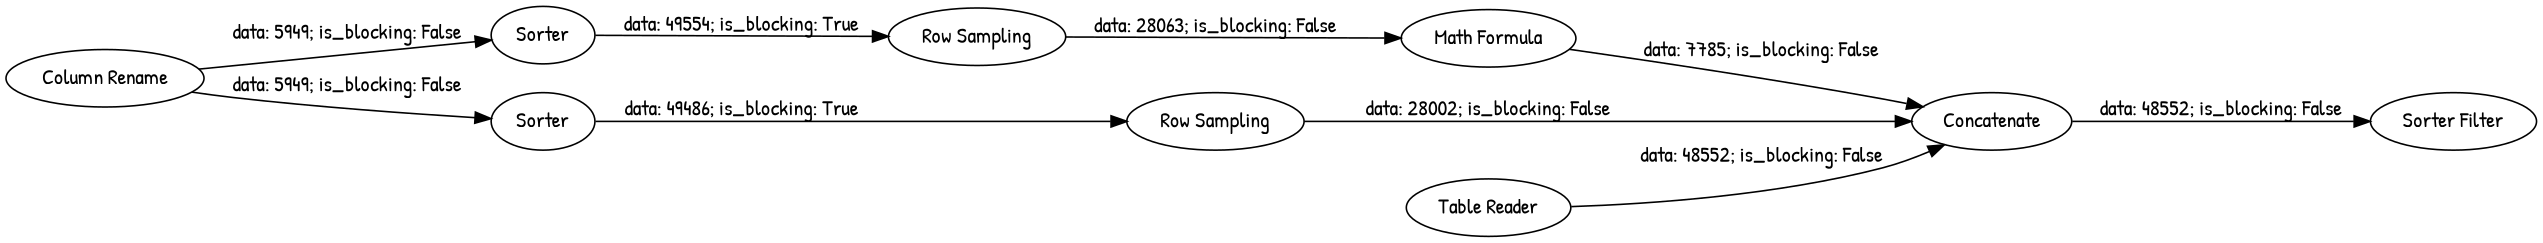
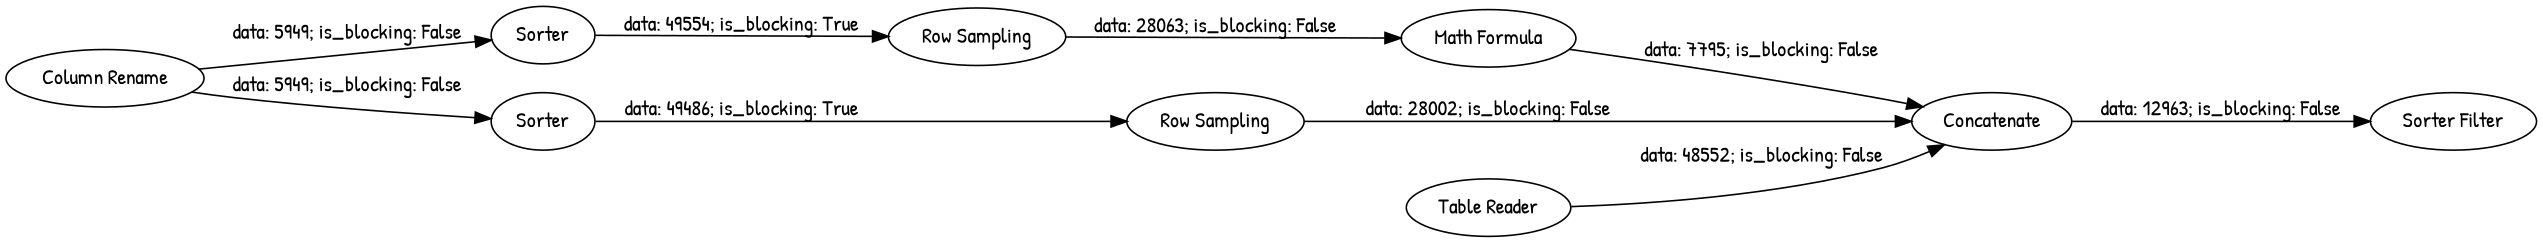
  digraph {
    fontname="Patrick Hand"
    rankdir=LR
    node [fontname="Patrick Hand"]
    edge [fontname="Patrick Hand"]
    n1 [label=Concatenate]
    n2 [label="Sorter Filter"]
    n3 [label="Column Rename"]
    n4 [label=Sorter]
    n5 [label=Sorter]
    n6 [label="Row Sampling"]
    n7 [label="Row Sampling"]
    n8 [label="Table Reader"]
    n9 [label="Math Formula"]
-   n1 -> n2 [label="data: 48552; is_blocking: False"]
+   n1 -> n2 [label="data: 12963; is_blocking: False"]
    n3 -> n4 [label="data: 5949; is_blocking: False"]
    n3 -> n5 [label="data: 5949; is_blocking: False"]
    n4 -> n6 [label="data: 49554; is_blocking: True"]
    n5 -> n7 [label="data: 49486; is_blocking: True"]
    n6 -> n9 [label="data: 28063; is_blocking: False"]
    n7 -> n1 [label="data: 28002; is_blocking: False"]
    n8 -> n1 [label="data: 48552; is_blocking: False"]
-   n9 -> n1 [label="data: 7785; is_blocking: False"]
+   n9 -> n1 [label="data: 7795; is_blocking: False"]
  }
